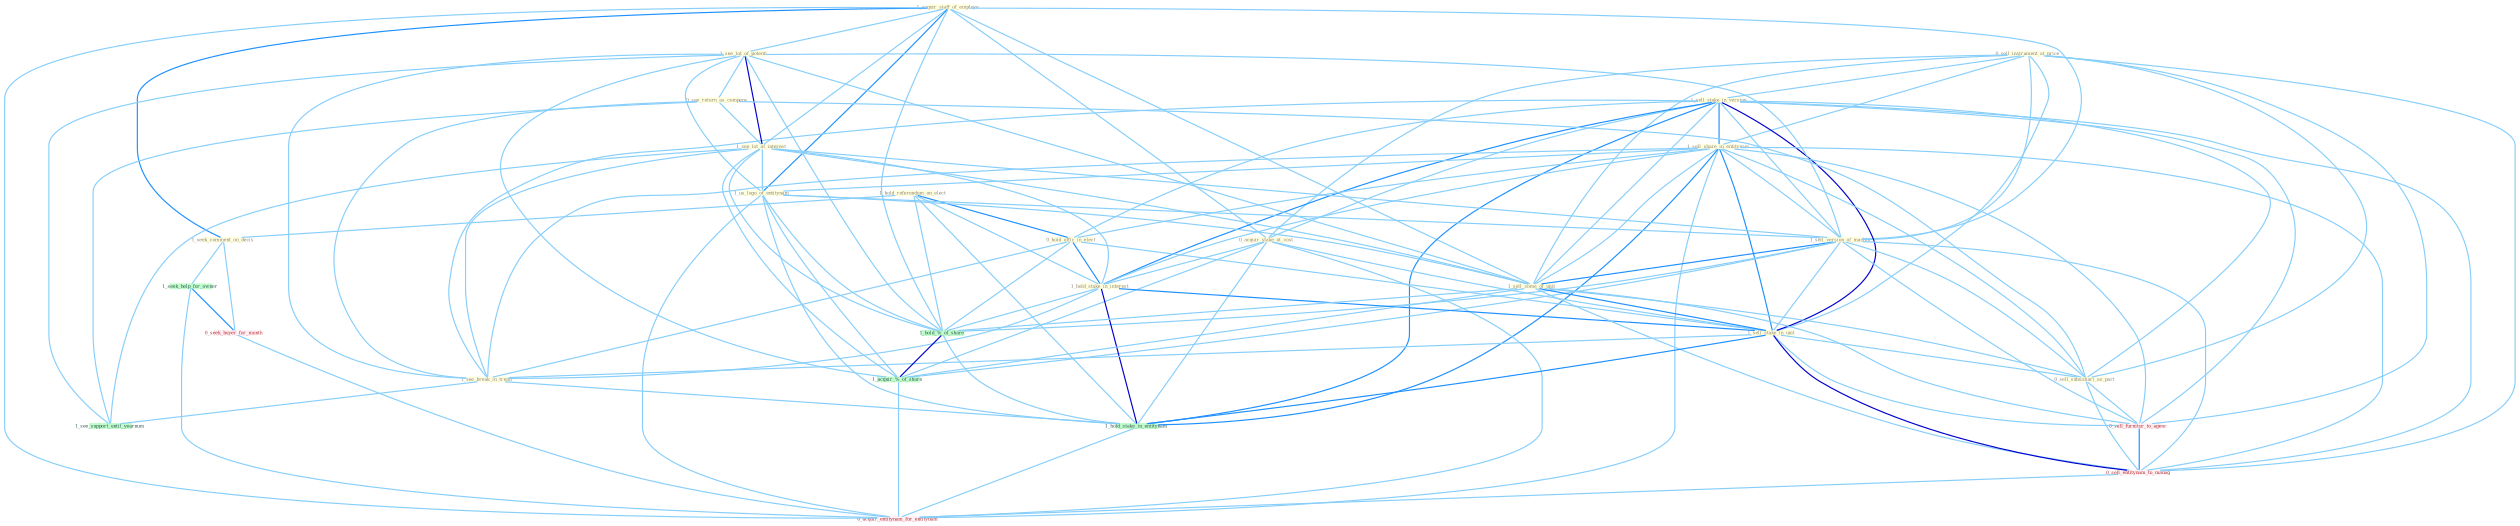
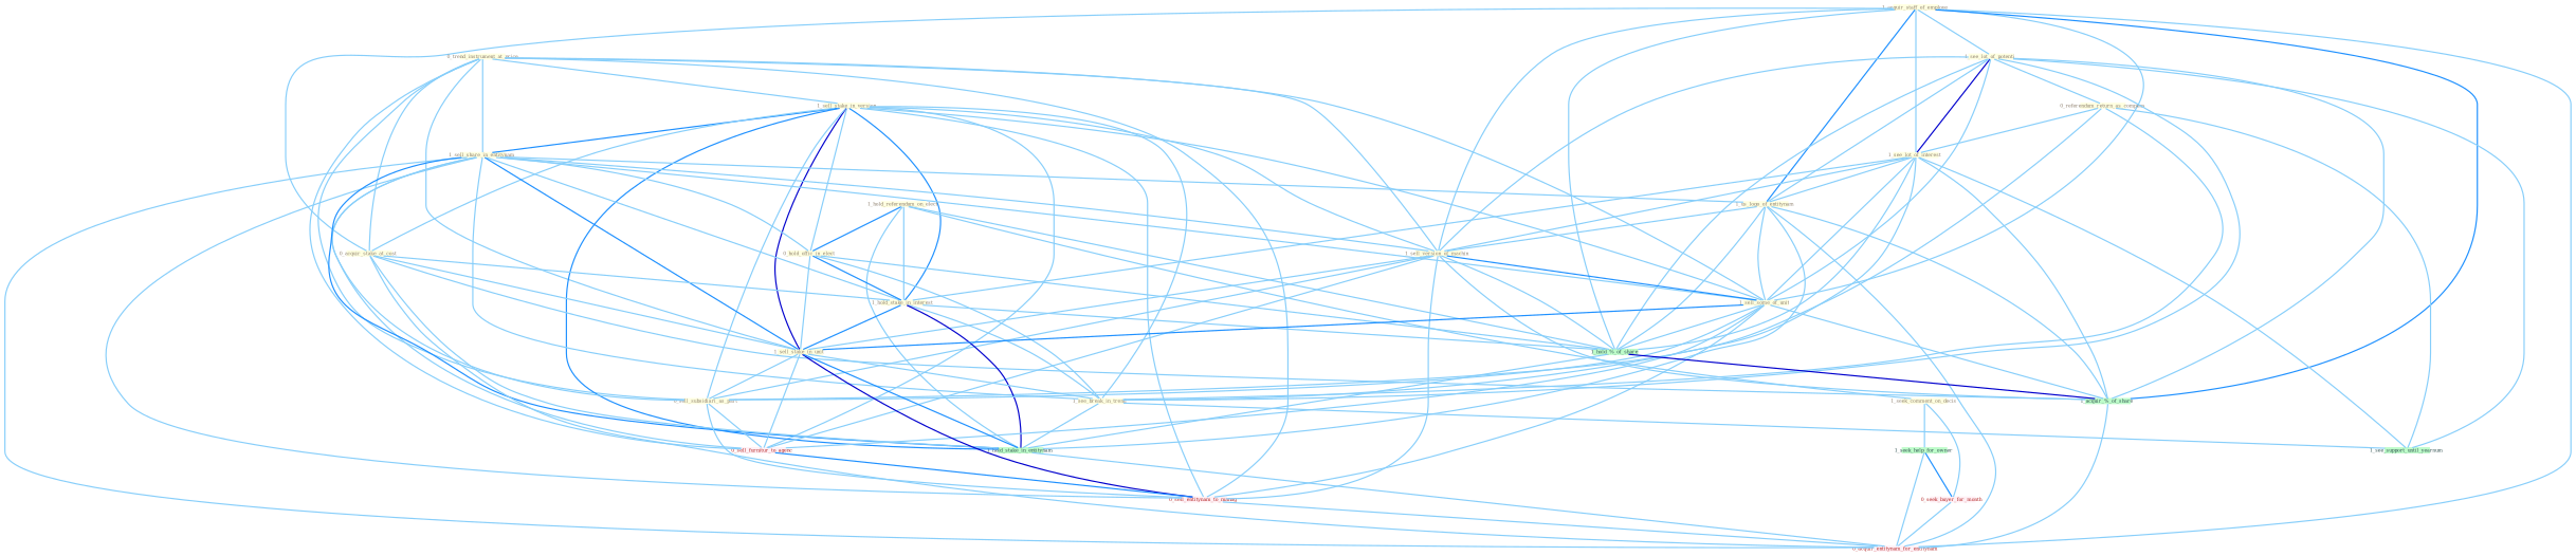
  graph {
    node [color="#ffffe0" fixedsize=true fontcolor="#8b7d6b" fontsize=4 shape=polygon style=filled]
    edge [color="#87cefa" w=1]
    "1_acquir_staff_of_employe " [height=.06 width=.5]
-   "0_sell_instrument_at_price " [height=.06 width=.5]
+   "0_sell_instrument_at_price " [height=.06 width=.5 label="0_trend_instrument_at_price"]
    n3 [height=.06 label="1_sell_stake_in_version" width=.5]
    "1_see_lot_of_potenti " [height=.06 width=.5]
-   "0_see_return_as_compens " [height=.06 width=.5]
+   "0_see_return_as_compens " [height=.06 width=.5 label="0_referendum_return_as_compens"]
    "1_sell_share_in_entitynam " [height=.06 width=.5]
    "1_see_lot_of_interest " [height=.06 width=.5]
    "1_hold_referendum_on_elect " [height=.06 width=.5]
    "0_hold_offic_in_elect " [height=.06 width=.5]
    "1_us_logo_of_entitynam " [height=.06 width=.5]
    "0_acquir_stake_at_cost " [height=.06 width=.5]
    "1_sell_version_of_machin " [height=.06 width=.5]
    "1_seek_comment_on_decis " [height=.06 width=.5]
    "1_hold_stake_in_interest " [height=.06 width=.5]
    "1_sell_some_of_unit " [height=.06 width=.5]
    "1_sell_stake_in_unit " [height=.06 width=.5]
    "0_sell_subsidiari_as_part " [height=.06 width=.5]
    "1_see_break_in_trend " [height=.06 width=.5]
    "0_seek_buyer_for_month " [color="#fff0f5" fontcolor="#b22222" height=.06 width=.5]
    "0_sell_furnitur_to_agenc " [color="#fff0f5" fontcolor="#b22222" height=.06 width=.5]
    "0_sell_entitynam_to_manag " [color="#fff0f5" fontcolor="#b22222" height=.06 width=.5]
    "0_acquir_entitynam_for_entitynam " [color="#fff0f5" fontcolor="#b22222" height=.06 width=.5]
    "1_hold_%_of_share " [color="#BDFCC9" fontcolor="#2f4f4f" height=.06 width=.5]
    "1_acquir_%_of_share " [color="#BDFCC9" fontcolor="#2f4f4f" height=.06 width=.5]
    "1_hold_stake_in_entitynam " [color="#BDFCC9" fontcolor="#2f4f4f" height=.06 width=.5]
    "1_see_support_until_yearnum " [color="#BDFCC9" fontcolor="#2f4f4f" height=.06 width=.5]
    "1_seek_help_for_owner " [color="#BDFCC9" fontcolor="#2f4f4f" height=.06 width=.5]
    subgraph sub_1 {
      "1_acquir_staff_of_employe "
      "0_sell_instrument_at_price "
      n3
      "1_see_lot_of_potenti "
      "0_see_return_as_compens "
      "1_sell_share_in_entitynam "
      "1_see_lot_of_interest "
      "1_hold_referendum_on_elect "
      "0_hold_offic_in_elect "
      "1_us_logo_of_entitynam "
      "0_acquir_stake_at_cost "
      "1_sell_version_of_machin "
      "1_seek_comment_on_decis "
      "1_hold_stake_in_interest "
      "1_sell_some_of_unit "
      "1_sell_stake_in_unit "
      "0_sell_subsidiari_as_part "
      "1_see_break_in_trend "
    }
    subgraph sub_2 {
      "0_seek_buyer_for_month "
      "0_sell_furnitur_to_agenc "
      "0_sell_entitynam_to_manag "
      "0_acquir_entitynam_for_entitynam "
    }
    "1_acquir_staff_of_employe " -- "1_see_lot_of_potenti "
    "1_acquir_staff_of_employe " -- "1_see_lot_of_interest "
    "1_acquir_staff_of_employe " -- "1_us_logo_of_entitynam " [color="#1e90ff"]
    "1_acquir_staff_of_employe " -- "0_acquir_stake_at_cost "
    "1_acquir_staff_of_employe " -- "1_sell_version_of_machin "
    "1_acquir_staff_of_employe " -- "1_sell_some_of_unit "
    "1_acquir_staff_of_employe " -- "0_acquir_entitynam_for_entitynam "
    "1_acquir_staff_of_employe " -- "1_hold_%_of_share "
-   "1_acquir_staff_of_employe " -- "1_seek_comment_on_decis " [color="#1e90ff" w=2]
+   "1_acquir_staff_of_employe " -- "1_acquir_%_of_share " [color="#1e90ff" w=2]
    "0_sell_instrument_at_price " -- n3
    "0_sell_instrument_at_price " -- "1_sell_share_in_entitynam "
    "0_sell_instrument_at_price " -- "0_acquir_stake_at_cost "
    "0_sell_instrument_at_price " -- "1_sell_version_of_machin "
    "0_sell_instrument_at_price " -- "1_sell_some_of_unit "
    "0_sell_instrument_at_price " -- "1_sell_stake_in_unit "
    "0_sell_instrument_at_price " -- "0_sell_subsidiari_as_part "
    "0_sell_instrument_at_price " -- "0_sell_furnitur_to_agenc "
    "0_sell_instrument_at_price " -- "0_sell_entitynam_to_manag "
    n3 -- "1_sell_share_in_entitynam " [color="#1e90ff" w=2]
    n3 -- "0_hold_offic_in_elect "
    n3 -- "0_acquir_stake_at_cost "
    n3 -- "1_sell_version_of_machin "
    n3 -- "1_hold_stake_in_interest " [color="#1e90ff" w=2]
    n3 -- "1_sell_some_of_unit "
    n3 -- "1_sell_stake_in_unit " [color="#0000cd" w=3]
    n3 -- "0_sell_subsidiari_as_part "
    n3 -- "1_see_break_in_trend "
    n3 -- "0_sell_furnitur_to_agenc "
    n3 -- "0_sell_entitynam_to_manag "
    n3 -- "1_hold_stake_in_entitynam " [color="#1e90ff" w=2]
    "1_see_lot_of_potenti " -- "0_see_return_as_compens "
    "1_see_lot_of_potenti " -- "1_see_lot_of_interest " [color="#0000cd" w=3]
    "1_see_lot_of_potenti " -- "1_us_logo_of_entitynam "
    "1_see_lot_of_potenti " -- "1_sell_version_of_machin "
    "1_see_lot_of_potenti " -- "1_sell_some_of_unit "
    "1_see_lot_of_potenti " -- "1_see_break_in_trend "
    "1_see_lot_of_potenti " -- "1_hold_%_of_share "
    "1_see_lot_of_potenti " -- "1_acquir_%_of_share "
    "1_see_lot_of_potenti " -- "1_see_support_until_yearnum "
    "0_see_return_as_compens " -- "1_see_lot_of_interest "
    "0_see_return_as_compens " -- "0_sell_subsidiari_as_part "
    "0_see_return_as_compens " -- "1_see_break_in_trend "
    "0_see_return_as_compens " -- "1_see_support_until_yearnum "
    "1_sell_share_in_entitynam " -- "0_hold_offic_in_elect "
    "1_sell_share_in_entitynam " -- "1_us_logo_of_entitynam "
    "1_sell_share_in_entitynam " -- "1_sell_version_of_machin "
    "1_sell_share_in_entitynam " -- "1_hold_stake_in_interest "
    "1_sell_share_in_entitynam " -- "1_sell_some_of_unit "
    "1_sell_share_in_entitynam " -- "1_sell_stake_in_unit " [color="#1e90ff" w=2]
    "1_sell_share_in_entitynam " -- "0_sell_subsidiari_as_part "
    "1_sell_share_in_entitynam " -- "1_see_break_in_trend "
    "1_sell_share_in_entitynam " -- "0_sell_furnitur_to_agenc "
    "1_sell_share_in_entitynam " -- "0_sell_entitynam_to_manag "
    "1_sell_share_in_entitynam " -- "0_acquir_entitynam_for_entitynam "
    "1_sell_share_in_entitynam " -- "1_hold_stake_in_entitynam " [color="#1e90ff" w=2]
    "1_see_lot_of_interest " -- "1_us_logo_of_entitynam "
    "1_see_lot_of_interest " -- "1_sell_version_of_machin "
    "1_see_lot_of_interest " -- "1_hold_stake_in_interest "
    "1_see_lot_of_interest " -- "1_sell_some_of_unit "
    "1_see_lot_of_interest " -- "1_see_break_in_trend "
    "1_see_lot_of_interest " -- "1_hold_%_of_share "
    "1_see_lot_of_interest " -- "1_acquir_%_of_share "
    "1_see_lot_of_interest " -- "1_see_support_until_yearnum "
    "1_hold_referendum_on_elect " -- "0_hold_offic_in_elect " [color="#1e90ff" w=2]
    "1_hold_referendum_on_elect " -- "1_seek_comment_on_decis "
    "1_hold_referendum_on_elect " -- "1_hold_stake_in_interest "
    "1_hold_referendum_on_elect " -- "1_hold_%_of_share "
    "1_hold_referendum_on_elect " -- "1_hold_stake_in_entitynam "
    "0_hold_offic_in_elect " -- "1_hold_stake_in_interest " [color="#1e90ff" w=2]
    "0_hold_offic_in_elect " -- "1_sell_stake_in_unit "
    "0_hold_offic_in_elect " -- "1_see_break_in_trend "
    "0_hold_offic_in_elect " -- "1_hold_%_of_share "
    "1_us_logo_of_entitynam " -- "1_sell_version_of_machin "
    "1_us_logo_of_entitynam " -- "1_sell_some_of_unit "
    "1_us_logo_of_entitynam " -- "0_acquir_entitynam_for_entitynam "
    "1_us_logo_of_entitynam " -- "1_hold_%_of_share "
    "1_us_logo_of_entitynam " -- "1_acquir_%_of_share "
    "1_us_logo_of_entitynam " -- "1_hold_stake_in_entitynam "
    "0_acquir_stake_at_cost " -- "1_hold_stake_in_interest "
    "0_acquir_stake_at_cost " -- "1_sell_stake_in_unit "
    "0_acquir_stake_at_cost " -- "0_acquir_entitynam_for_entitynam "
    "0_acquir_stake_at_cost " -- "1_acquir_%_of_share "
    "0_acquir_stake_at_cost " -- "1_hold_stake_in_entitynam "
    "1_sell_version_of_machin " -- "1_sell_some_of_unit " [color="#1e90ff" w=2]
    "1_sell_version_of_machin " -- "1_sell_stake_in_unit "
    "1_sell_version_of_machin " -- "0_sell_subsidiari_as_part "
    "1_sell_version_of_machin " -- "0_sell_furnitur_to_agenc "
    "1_sell_version_of_machin " -- "0_sell_entitynam_to_manag "
    "1_sell_version_of_machin " -- "1_hold_%_of_share "
    "1_sell_version_of_machin " -- "1_acquir_%_of_share "
    "1_seek_comment_on_decis " -- "0_seek_buyer_for_month "
    "1_seek_comment_on_decis " -- "1_seek_help_for_owner "
    "1_hold_stake_in_interest " -- "1_sell_stake_in_unit " [color="#1e90ff" w=2]
    "1_hold_stake_in_interest " -- "1_see_break_in_trend "
    "1_hold_stake_in_interest " -- "1_hold_%_of_share "
    "1_hold_stake_in_interest " -- "1_hold_stake_in_entitynam " [color="#0000cd" w=3]
    "1_sell_some_of_unit " -- "1_sell_stake_in_unit " [color="#1e90ff" w=2]
    "1_sell_some_of_unit " -- "0_sell_subsidiari_as_part "
    "1_sell_some_of_unit " -- "0_sell_furnitur_to_agenc "
    "1_sell_some_of_unit " -- "0_sell_entitynam_to_manag "
    "1_sell_some_of_unit " -- "1_hold_%_of_share "
    "1_sell_some_of_unit " -- "1_acquir_%_of_share "
    "1_sell_stake_in_unit " -- "0_sell_subsidiari_as_part "
    "1_sell_stake_in_unit " -- "1_see_break_in_trend "
    "1_sell_stake_in_unit " -- "0_sell_furnitur_to_agenc "
    "1_sell_stake_in_unit " -- "0_sell_entitynam_to_manag " [color="#0000cd"]
    "1_sell_stake_in_unit " -- "1_hold_stake_in_entitynam " [color="#1e90ff" w=2]
    "0_sell_subsidiari_as_part " -- "0_sell_furnitur_to_agenc "
    "0_sell_subsidiari_as_part " -- "0_sell_entitynam_to_manag "
    "1_see_break_in_trend " -- "1_hold_stake_in_entitynam "
    "1_see_break_in_trend " -- "1_see_support_until_yearnum "
    "0_seek_buyer_for_month " -- "0_acquir_entitynam_for_entitynam "
    "0_sell_furnitur_to_agenc " -- "0_sell_entitynam_to_manag " [color="#1e90ff" w=2]
    "0_sell_entitynam_to_manag " -- "0_acquir_entitynam_for_entitynam "
    "1_hold_%_of_share " -- "1_acquir_%_of_share " [color="#0000cd" w=3]
    "1_hold_%_of_share " -- "1_hold_stake_in_entitynam "
    "1_acquir_%_of_share " -- "0_acquir_entitynam_for_entitynam "
    "1_hold_stake_in_entitynam " -- "0_acquir_entitynam_for_entitynam "
    "1_seek_help_for_owner " -- "0_seek_buyer_for_month " [color="#1e90ff" w=2]
    "1_seek_help_for_owner " -- "0_acquir_entitynam_for_entitynam "
  }
